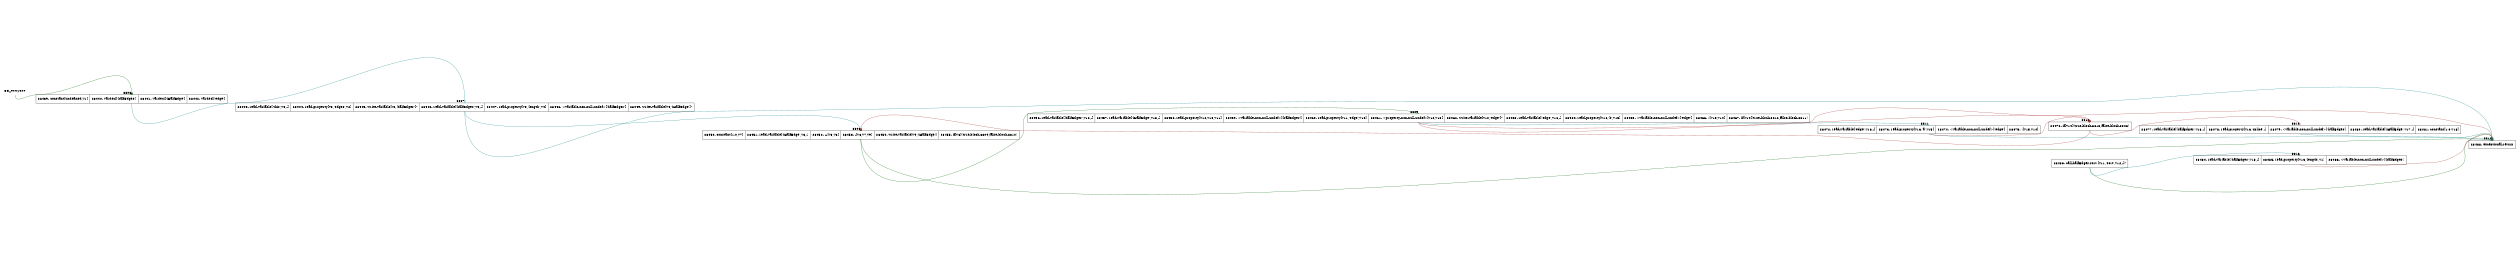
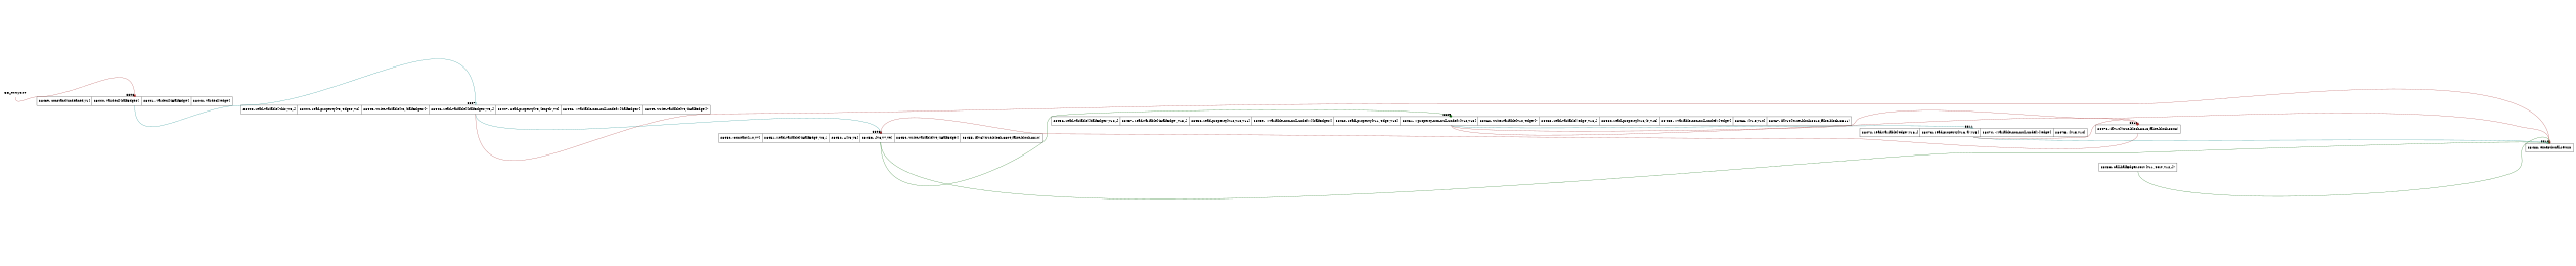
  digraph {
    rankdir=LR
    node [shape=record]
    edge [arrowhead=onormal color=brown headport=n tailport=s]
    n1 [label=BB_entry329 shape=none]
    n2 [label="{28439: constant[undefined,v1]|28440: vardecl['halfEdges']|28441: vardecl['iHalfEdge']|28442: vardecl['edge']}"]
    n3 [label="{28443: read-variable['this',v3,-]|28444: read-property[v3,'edges',v2]|28445: write-variable[v2,'halfEdges']*|28446: read-variable['halfEdges',v5,-]|28447: read-property[v5,'length',v4]|28448: \<variable-non-null-undef\>['halfEdges']|28449: write-variable[v4,'iHalfEdge']*}"]
    n4 [label="{28450: constant[1.0,v7]|28451: read-variable['iHalfEdge',v8,-]|28452: +[v8,v6]|28453: -[v6,v7,v9]|28454: write-variable[v9,'iHalfEdge']|28455: if[v6](true-block:8809,false-block:8810)}"]
    n5 [label="{28488: exceptional-return}"]
    n6 [label="{28456: read-variable['halfEdges',v12,-]|28457: read-variable['iHalfEdge',v13,-]|28458: read-property[v12,v13,v11]|28459: \<variable-non-null-undef\>['halfEdges']|28460: read-property[v11,'edge',v10]|28461: \<property-non-null-undef\>[v12,v13]|28462: write-variable[v10,'edge']*|28463: read-variable['edge',v16,-]|28464: read-property[v16,'b',v15]|28465: \<variable-non-null-undef\>['edge']|28466: ![v15,v14]|28467: if[v14](true-block:8812,false-block:8811)}"]
    n7 [label="{28476: if[v14](true-block:8813,false-block:8808)}"]
    n8 [label="{28472: read-variable['edge',v16,-]|28473: read-property[v16,'a',v15]|28474: \<variable-non-null-undef\>['edge']|28475: ![v15,v14]}"]
-   n9 [label="{28477: read-variable['halfEdges',v16,-]|28478: read-property[v16,'splice',-]|28479: \<variable-non-null-undef\>['halfEdges']|28480: read-variable['iHalfEdge',v17,-]|28481: constant[1.0,v18]}"]
    n10 [label="{28483: call-halfEdges.sort [v11,'sort',v12,-]*}"]
-   n11 [label="{28484: read-variable['halfEdges',v13,-]|28485: read-property[v13,'length',v1]|28486: \<variable-non-null-undef\>['halfEdges']}"]
-   n1 -> n2 [arrowhead=box color=darkgreen headlabel="    8806"]
+   n1 -> n2 [arrowhead=box headlabel="    8806"]
    n2 -> n3 [color=teal headlabel="      8807"]
    n3 -> n4 [arrowhead=box color=teal headlabel="      8808"]
-   n3 -> n5 [color=teal headlabel="      8818"]
+   n3 -> n5 [headlabel="      8818"]
    n4 -> n5 [color=darkgreen]
-   n4 -> n6 [color=darkgreen headlabel="      8809"]
+   n4 -> n6 [arrowhead=box color=darkgreen headlabel="      8809"]
    n6 -> n5 [arrowhead=box]
    n6 -> n7 [arrowhead=box headlabel="      8812"]
    n6 -> n8 [color=teal headlabel="      8811"]
    n7 -> n4 [arrowhead=box]
-   n7 -> n9 [headlabel="      8813"]
    n8 -> n5 [color=teal]
    n8 -> n7 [arrowhead=box]
-   n9 -> n5 [arrowhead=box color=teal]
    n10 -> n5 [color=darkgreen]
-   n10 -> n11 [color=teal headlabel="      8816"]
-   n11 -> n5
  }
